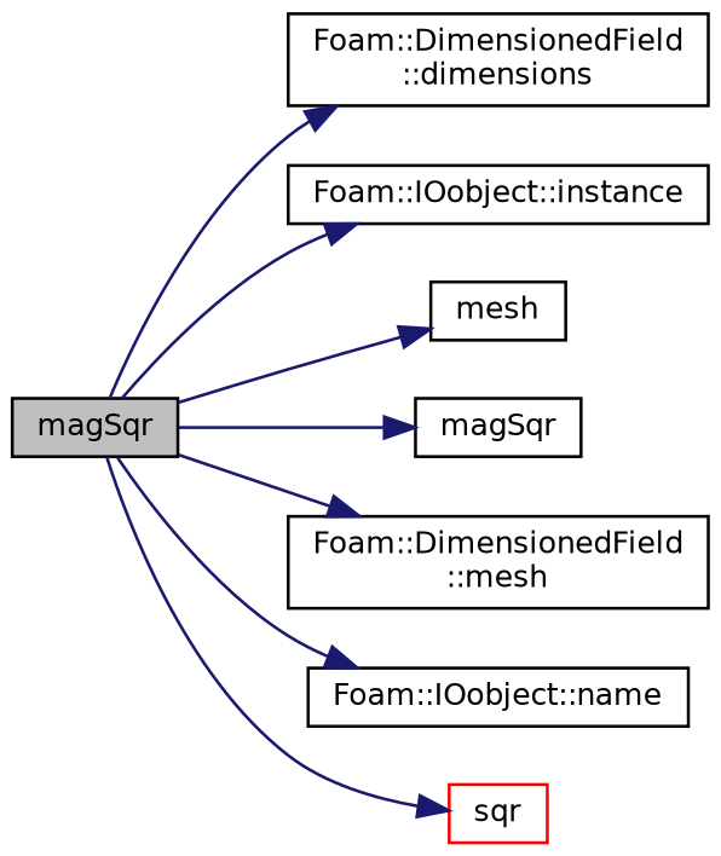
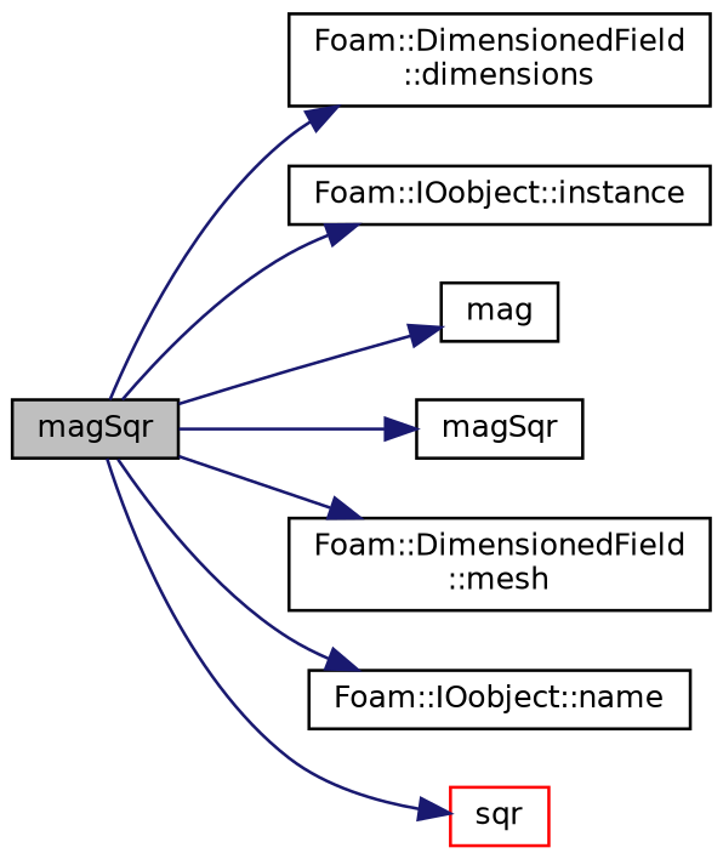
  digraph {
    rankdir=LR
    node [color=black fontname=Helvetica fontsize=10 shape=record]
    edge [color=midnightblue fontname=Helvetica fontsize=10 labelfontname=Helvetica labelfontsize=10 style=solid]
    n1 [fillcolor=grey75 fontcolor=black height=0.2 label=magSqr style=filled width=0.4]
    n2 [height=0.2 label="Foam::DimensionedField\l::dimensions" width=0.4]
    n3 [height=0.2 label="Foam::IOobject::instance" width=0.4]
-   n4 [height=0.2 label=mesh width=0.4]
+   n4 [height=0.2 label=mag width=0.4]
    n5 [height=0.2 label=magSqr width=0.4]
    n6 [height=0.2 label="Foam::DimensionedField\l::mesh" width=0.4]
    n7 [height=0.2 label="Foam::IOobject::name" width=0.4]
    n8 [color=red height=0.2 label=sqr width=0.4]
    n1 -> n2
    n1 -> n3
    n1 -> n4
    n1 -> n5
    n1 -> n6
    n1 -> n7
    n1 -> n8
  }
